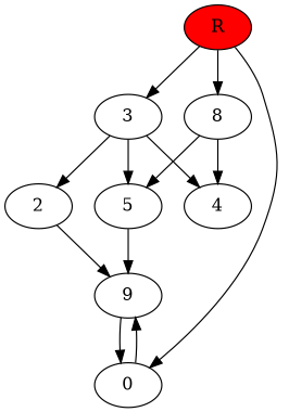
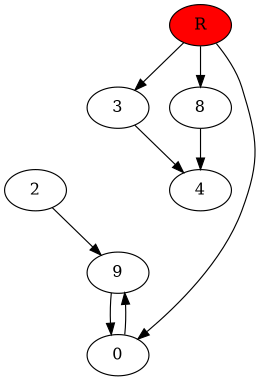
  digraph {
    n1 [label=9]
    n2 [label=0]
    2
    3
    4
-   5
    8
    R [fillcolor="#ff0000" style=filled]
    n1 -> n2
    n2 -> n1
    2 -> n1
-   3 -> 2
    3 -> 4
-   3 -> 5
-   5 -> n1
    8 -> 4
-   8 -> 5
    R -> n2
    R -> 3
    R -> 8
  }
